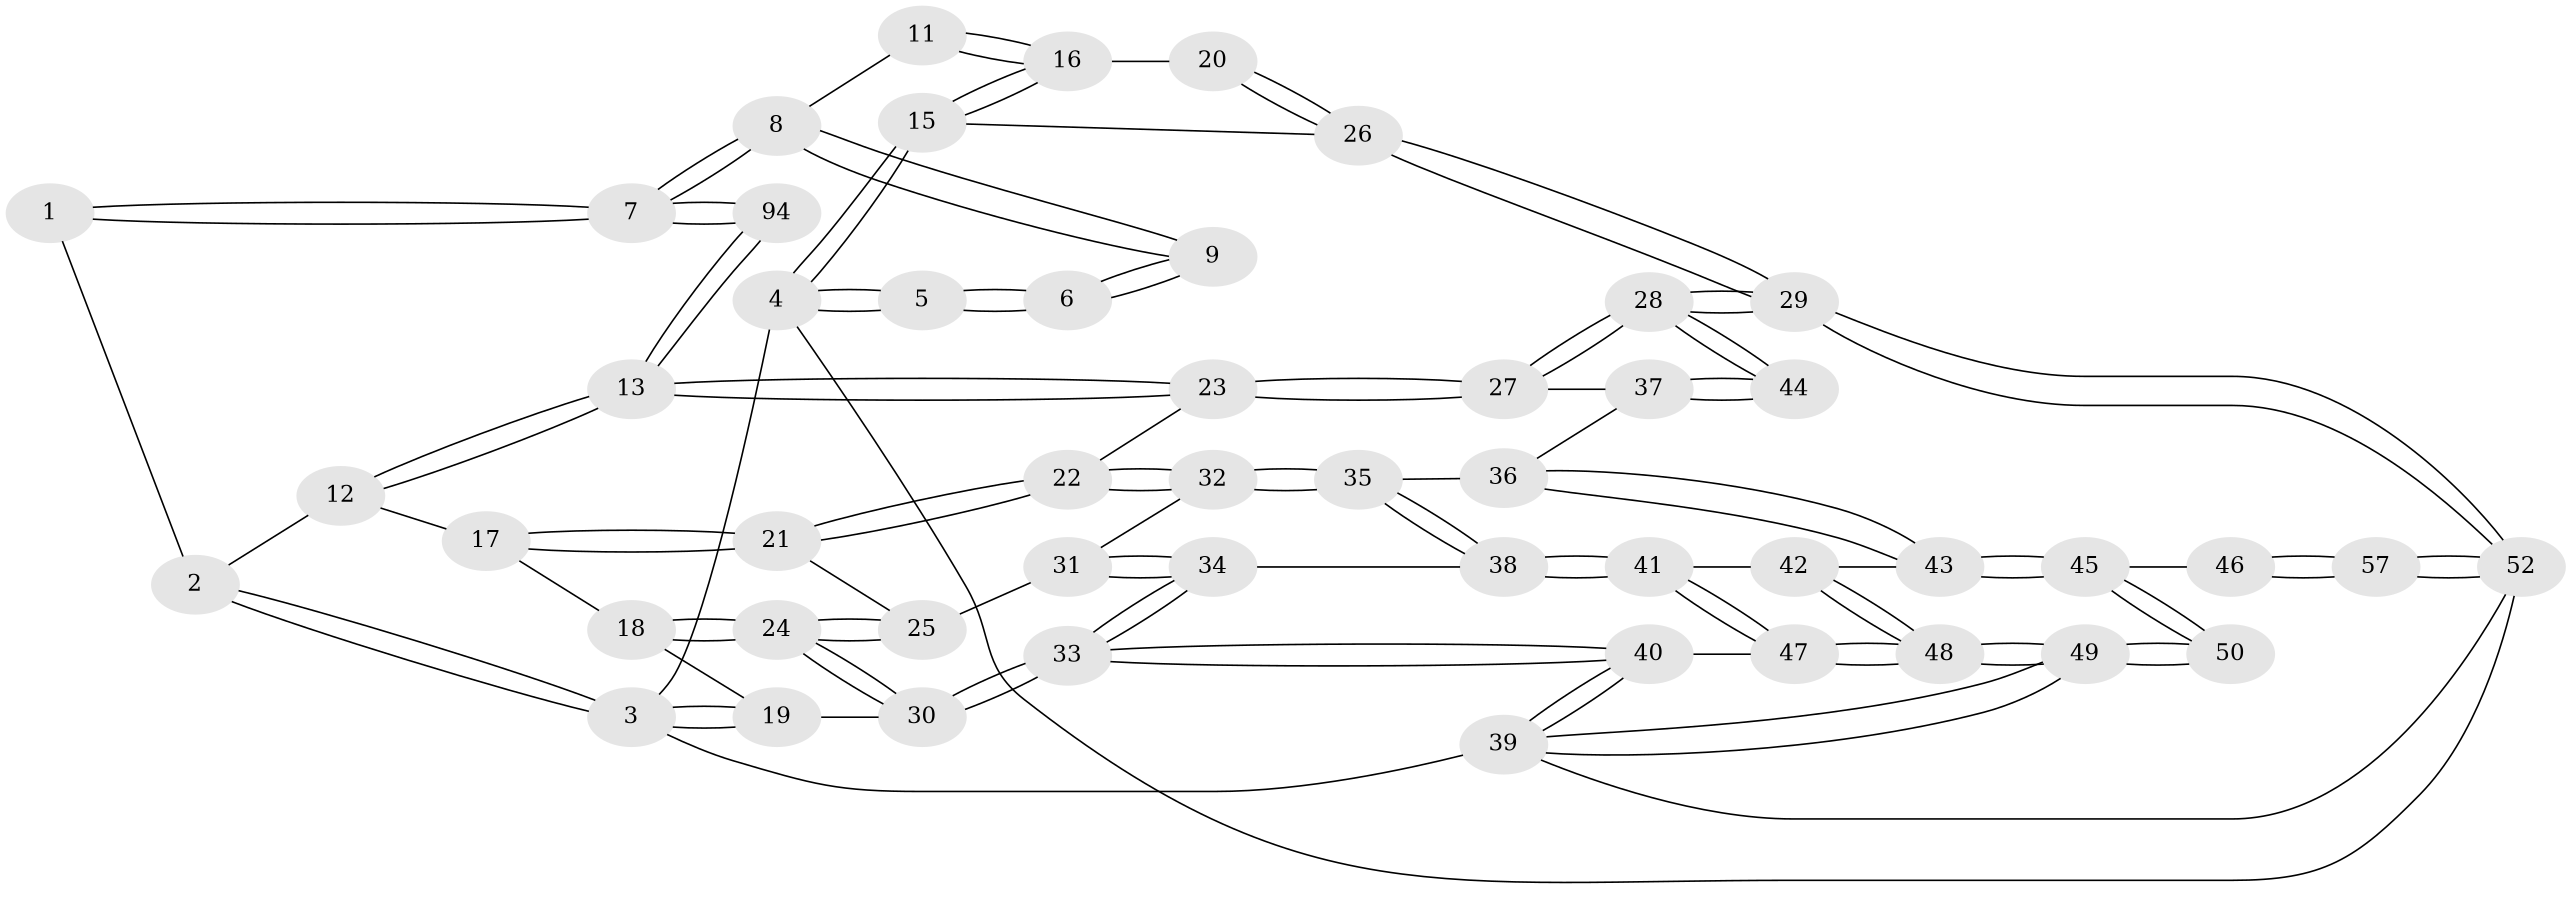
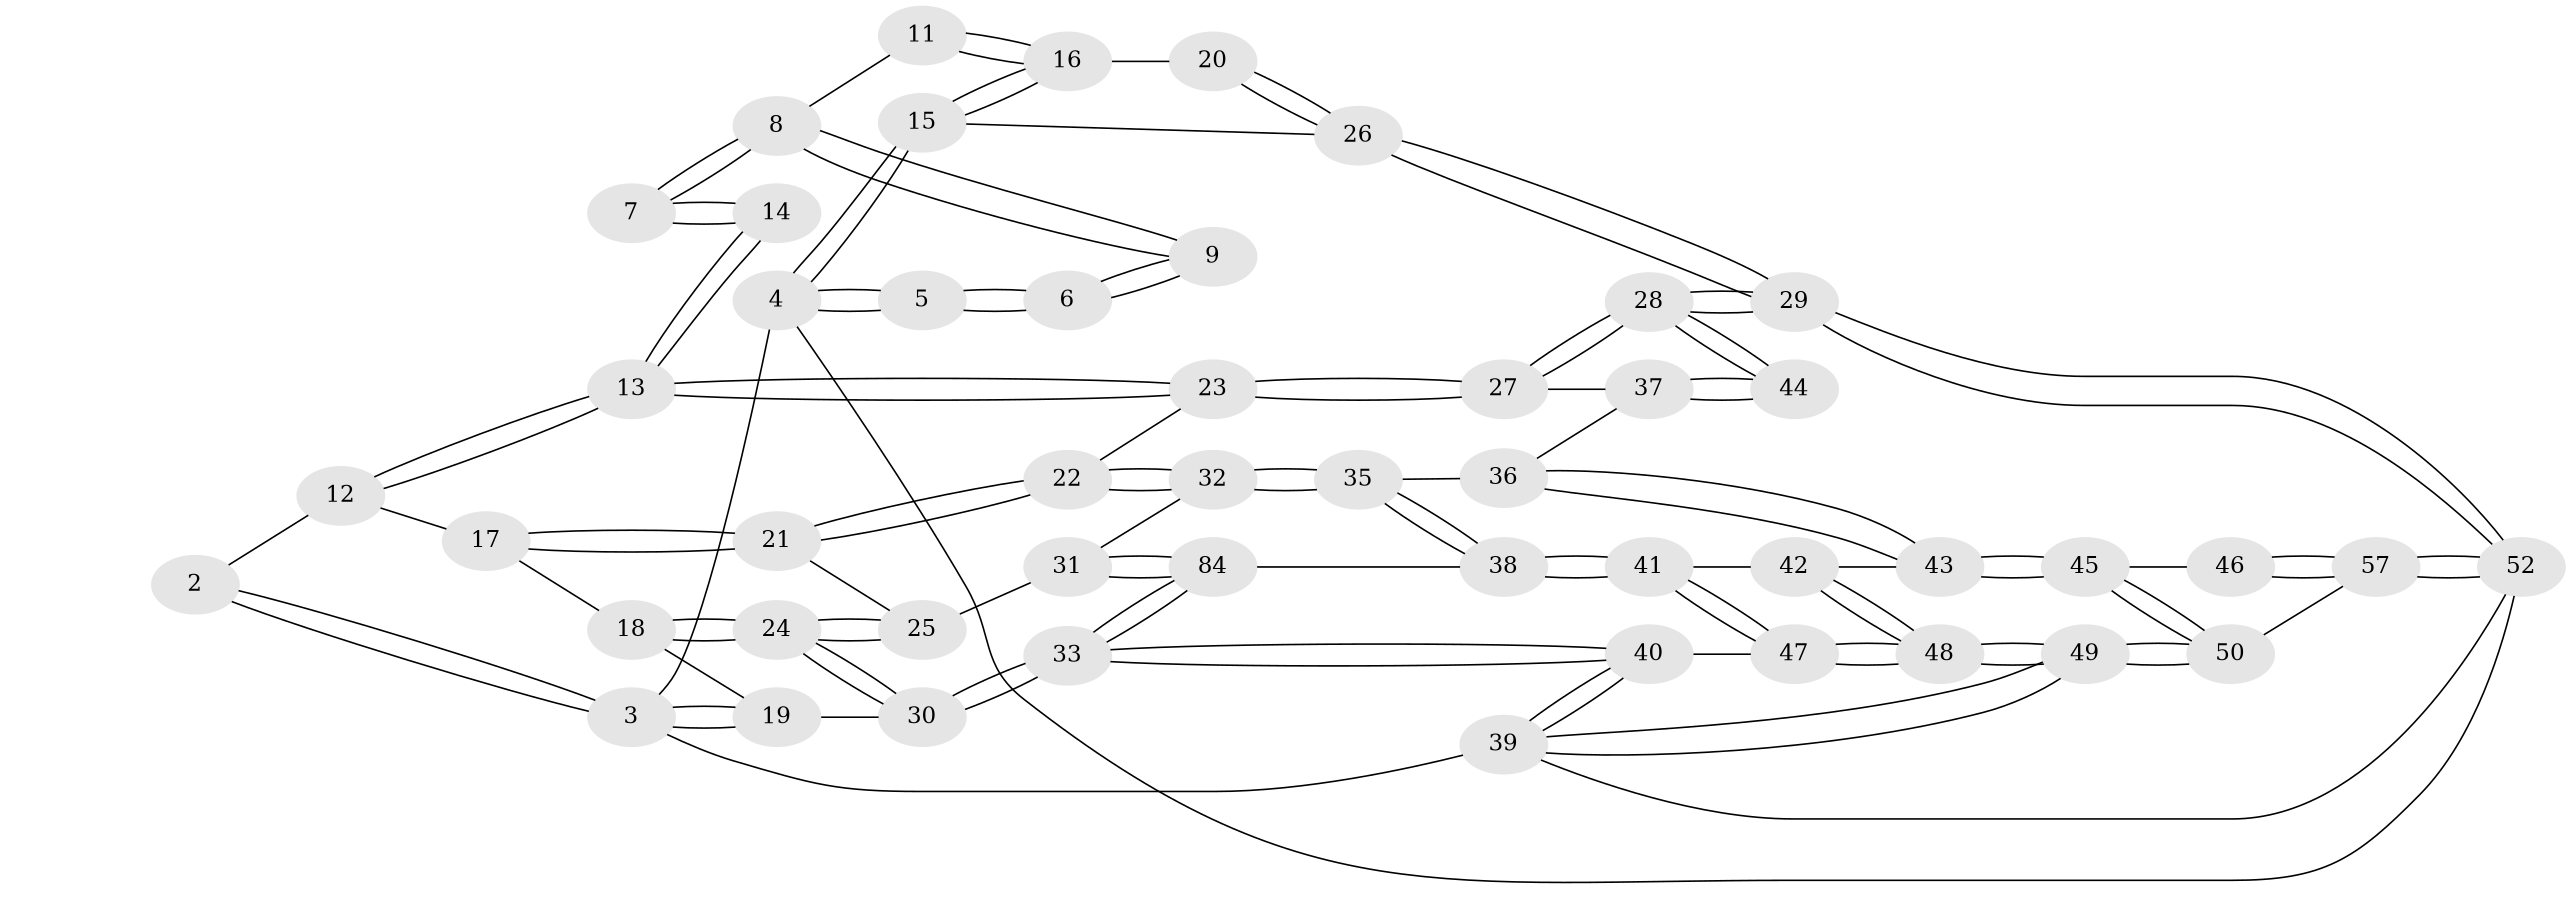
  graph {
    rankdir=LR
    node [color=gray90 style=filled]
-   1
    2
    7
    3
    12
    8
-   14 [label=94]
+   14
    4
    19
    39
    13
    17
    5
    15
    52
    30
    40
    49
    6
    16
    26
    9
    11
    20
    23
    18
    21
    27
    29
    24
    22
    25
    33
    32
    31
    35
    28
    37
-   34
+   34 [label=84]
    44
    38
    36
    47
    41
    43
    45
    42
    50
    48
    46
    n51 [label=57]
-   1 -- 2
-   1 -- 7
-   1 -- 7
    2 -- 3
    2 -- 3
    2 -- 12
    7 -- 8
    7 -- 8
    7 -- 14
    7 -- 14
    3 -- 4
    3 -- 19
    3 -- 19
    3 -- 39
    12 -- 13
    12 -- 13
    12 -- 17
    8 -- 9
    8 -- 9
    8 -- 11
    4 -- 5
    4 -- 5
    4 -- 15
    4 -- 15
    4 -- 52
    19 -- 30
    39 -- 52
    39 -- 40
    39 -- 40
    39 -- 49
    39 -- 49
    13 -- 14
    13 -- 14
    13 -- 23
    13 -- 23
    17 -- 18
    17 -- 21
    17 -- 21
    5 -- 6
    5 -- 6
    15 -- 16
    15 -- 16
    15 -- 26
    30 -- 33
    30 -- 33
    40 -- 47
    49 -- 50
    49 -- 50
    6 -- 9
    6 -- 9
    16 -- 20
    26 -- 29
    26 -- 29
    11 -- 16
    11 -- 16
    20 -- 26
    20 -- 26
    23 -- 27
    23 -- 27
    18 -- 19
    18 -- 24
    18 -- 24
    21 -- 22
    21 -- 22
    21 -- 25
    27 -- 28
    27 -- 28
    27 -- 37
    29 -- 52
    29 -- 52
    24 -- 30
    24 -- 30
    24 -- 25
    24 -- 25
    22 -- 23
    22 -- 32
    22 -- 32
    25 -- 31
    33 -- 40
    33 -- 40
    33 -- 34
    33 -- 34
    32 -- 35
    32 -- 35
    31 -- 32
    31 -- 34
    31 -- 34
    35 -- 38
    35 -- 38
    35 -- 36
    28 -- 29
    28 -- 29
    28 -- 44
    28 -- 44
    37 -- 44
    37 -- 44
    34 -- 38
    38 -- 41
    38 -- 41
    36 -- 37
    36 -- 43
    36 -- 43
    47 -- 48
    47 -- 48
    41 -- 47
    41 -- 47
    41 -- 42
    43 -- 45
    43 -- 45
    45 -- 50
    45 -- 50
    45 -- 46
    42 -- 43
    42 -- 48
    42 -- 48
+   50 -- n51
    48 -- 49
    48 -- 49
    46 -- n51
    46 -- n51
    n51 -- 52
    n51 -- 52
  }
